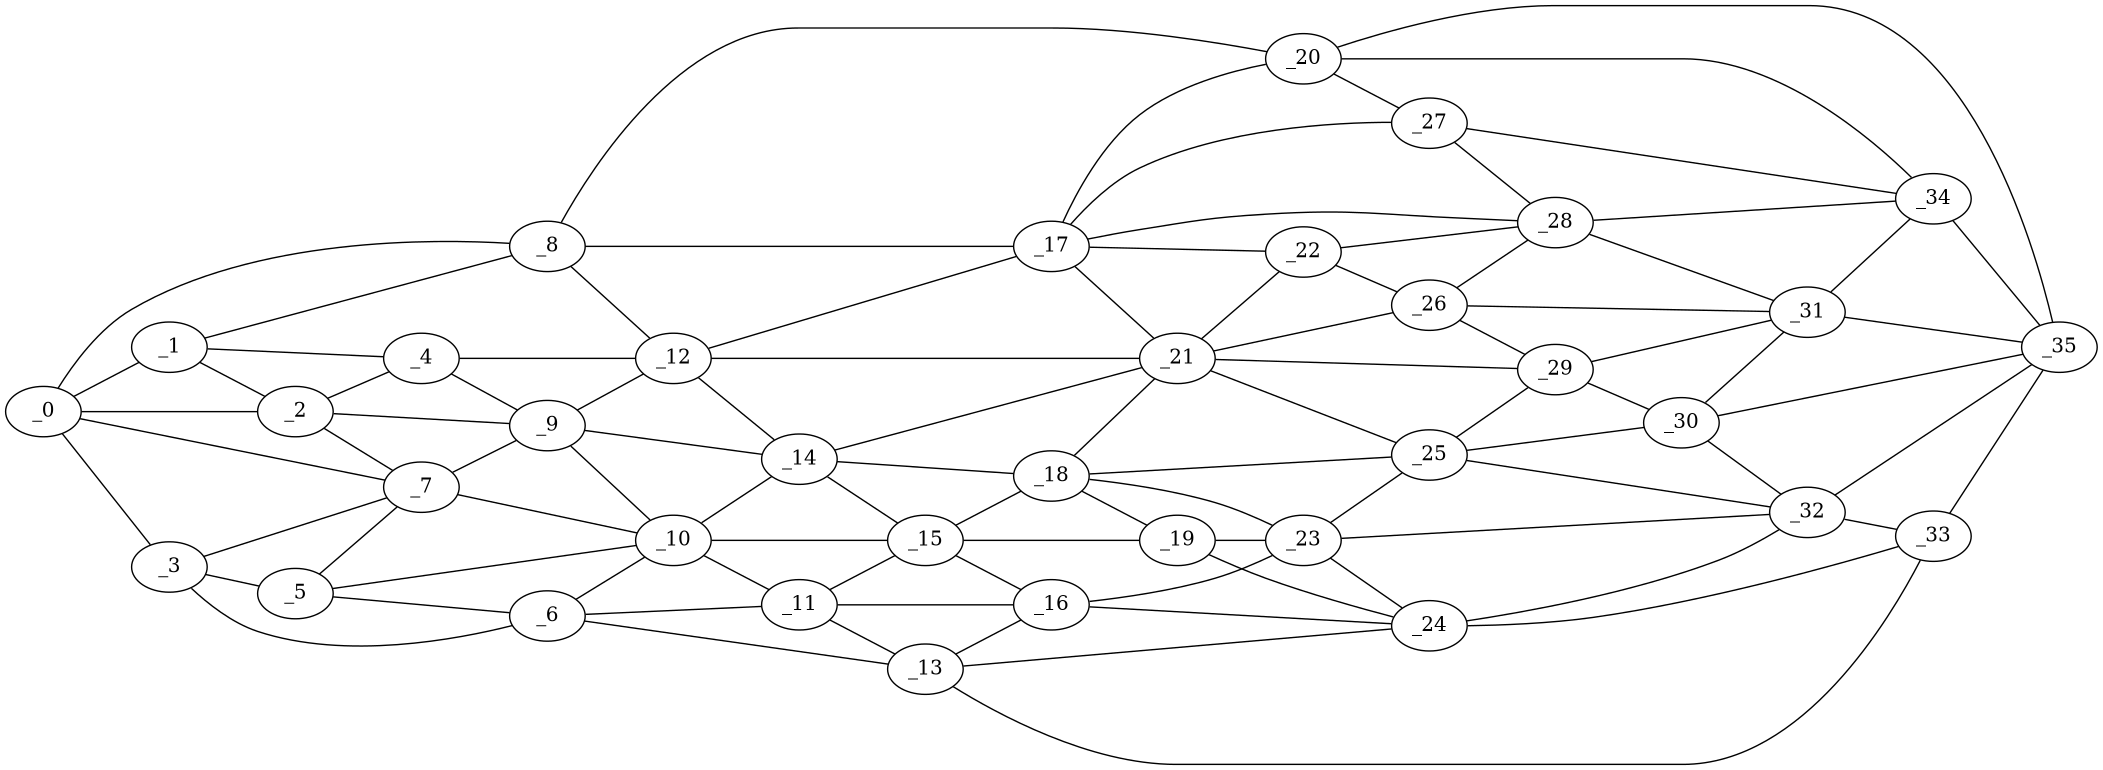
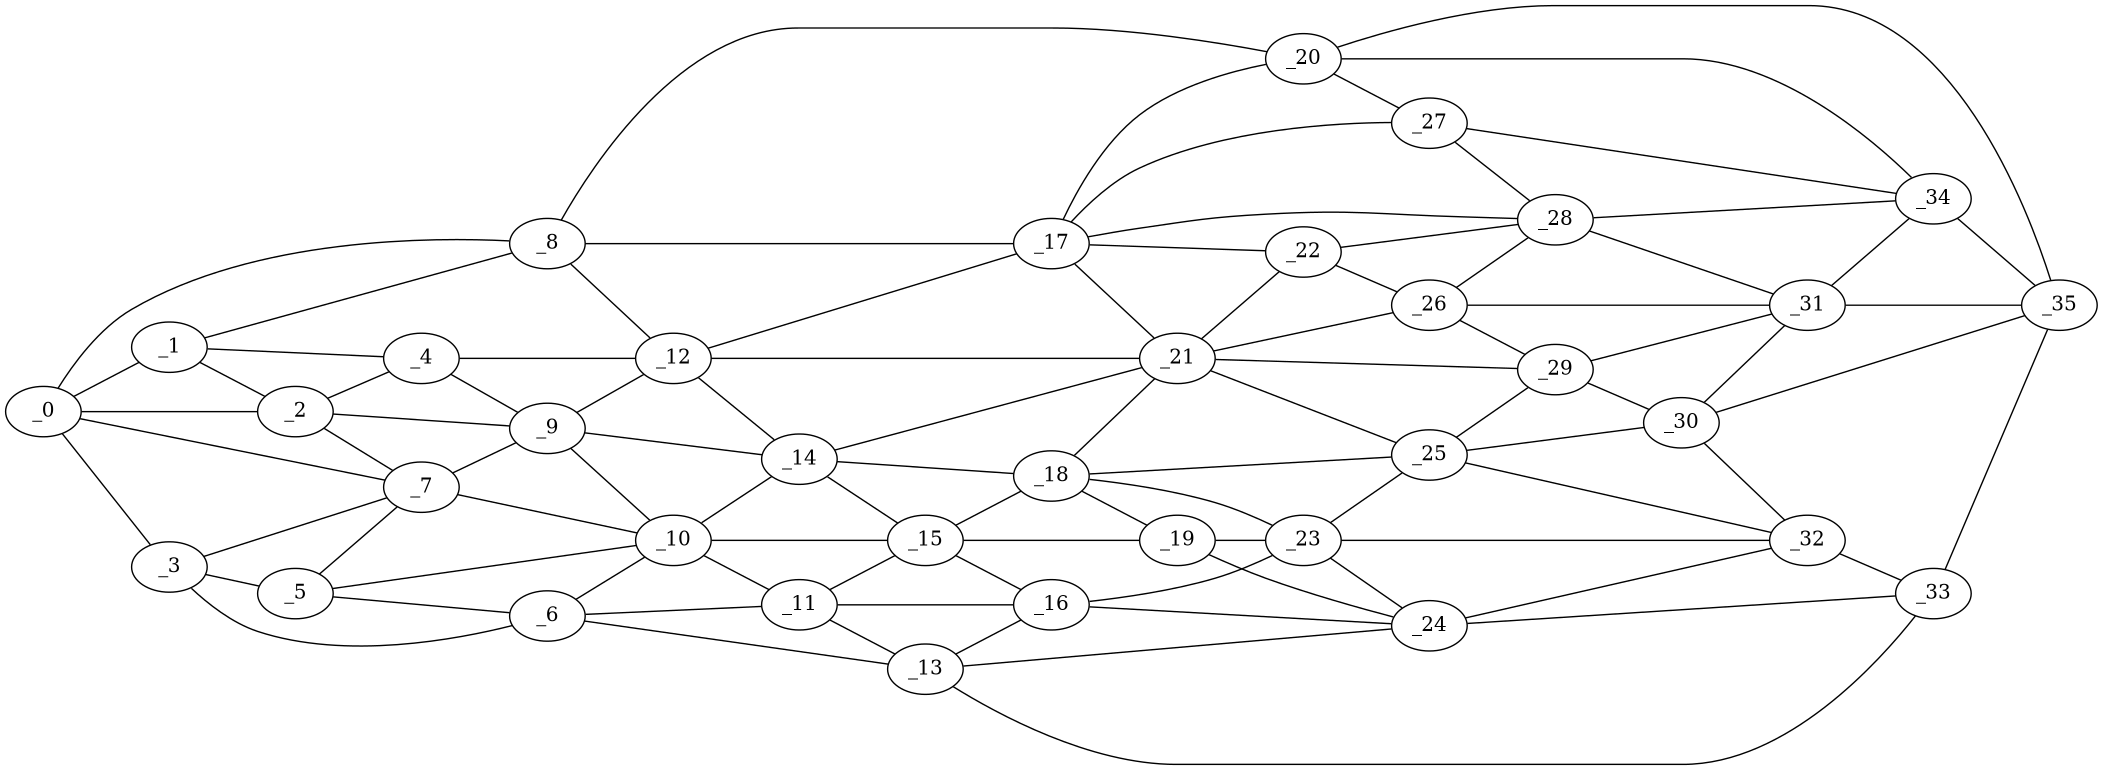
  graph {
    rankdir=LR
    node [x=79 y=96]
    edge [valence=2]
    _0 [x=30 y=82]
    _1 [x=32 y=75]
    _2 [x=36 y=76]
    _3 [x=38 y=94]
    _7 [x=47 y=84]
    _8 [x=48 y=7]
    _4 [x=39 y=71]
    _9 [x=50 y=78]
    _5 [x=43 y=95]
    _6 [x=46 y=97]
    _10 [x=51 y=91]
    _12 [x=56 y=69]
    _17 [x=71 y=57]
    _20 [y=7]
    _14 [x=66 y=83]
    _11 [x=54]
    _13 [x=64 y=103]
    _15 [x=66 y=88]
    _21 [y=73]
    _22 [x=80 y=67]
    _27 [x=87 y=46]
    _28 [x=89 y=64]
    _34 [x=97 y=64]
    _35 [x=102 y=71]
    _18 [x=74 y=83]
    _16 [x=69]
    _24 [x=81]
    _33 [x=93 y=106]
    _25 [x=84 y=85]
    _26 [x=86 y=70]
    _29 [x=89 y=78]
    _19 [x=75 y=89]
    _23 [x=80 y=89]
    _32 [x=92 y=91]
    _31 [x=92 y=73]
    _30 [x=91 y=84]
    _0 -- _1 [valence=1]
    _0 -- _2
    _0 -- _3 [valence=1]
    _0 -- _7 [valence=1]
    _0 -- _8 [valence=1]
    _1 -- _2 [valence=1]
    _1 -- _8
    _1 -- _4
    _2 -- _7
    _2 -- _4
    _2 -- _9
    _3 -- _7
    _3 -- _5
    _3 -- _6 [valence=1]
    _7 -- _9
    _7 -- _10 [valence=1]
    _8 -- _12
    _8 -- _17
    _8 -- _20 [valence=1]
    _4 -- _9
    _4 -- _12
    _9 -- _10
    _9 -- _12 [valence=1]
    _9 -- _14 [valence=1]
    _5 -- _7
    _5 -- _6
    _5 -- _10
    _6 -- _10
    _6 -- _11
    _6 -- _13 [valence=1]
    _10 -- _14 [valence=1]
    _10 -- _11 [valence=1]
    _10 -- _15
    _12 -- _17
    _12 -- _14
    _12 -- _21 [valence=1]
    _17 -- _20
    _17 -- _21 [valence=1]
    _17 -- _22
    _17 -- _27 [valence=1]
    _17 -- _28 [valence=1]
    _20 -- _27
    _20 -- _34 [valence=1]
    _20 -- _35 [valence=1]
    _14 -- _15
    _14 -- _21
    _14 -- _18
    _11 -- _13 [valence=1]
    _11 -- _15 [valence=1]
    _11 -- _16
    _13 -- _16
    _13 -- _24
    _13 -- _33 [valence=1]
    _15 -- _18 [valence=1]
    _15 -- _16
    _15 -- _19
    _21 -- _22
    _21 -- _25 [valence=1]
    _21 -- _26
    _21 -- _29
    _22 -- _28
    _22 -- _26
    _27 -- _28 [valence=1]
    _27 -- _34
    _28 -- _34
    _28 -- _31
    _34 -- _35 [valence=1]
    _18 -- _21 [valence=1]
    _18 -- _25 [valence=1]
    _18 -- _19 [valence=1]
    _18 -- _23
    _16 -- _24
    _16 -- _23 [valence=1]
    _24 -- _33
    _24 -- _32
    _33 -- _35 [valence=1]
    _25 -- _29
    _25 -- _32
    _25 -- _30
    _26 -- _28
    _26 -- _29
    _26 -- _31 [valence=1]
    _29 -- _31
    _29 -- _30 [valence=1]
    _19 -- _24 [valence=1]
    _19 -- _23
    _23 -- _24 [valence=1]
    _23 -- _25
    _23 -- _32
-   _32 -- _35 [valence=1]
    _32 -- _33
    _31 -- _34 [valence=1]
    _31 -- _35 [valence=1]
    _30 -- _35
    _30 -- _32 [valence=1]
    _30 -- _31 [valence=1]
  }
